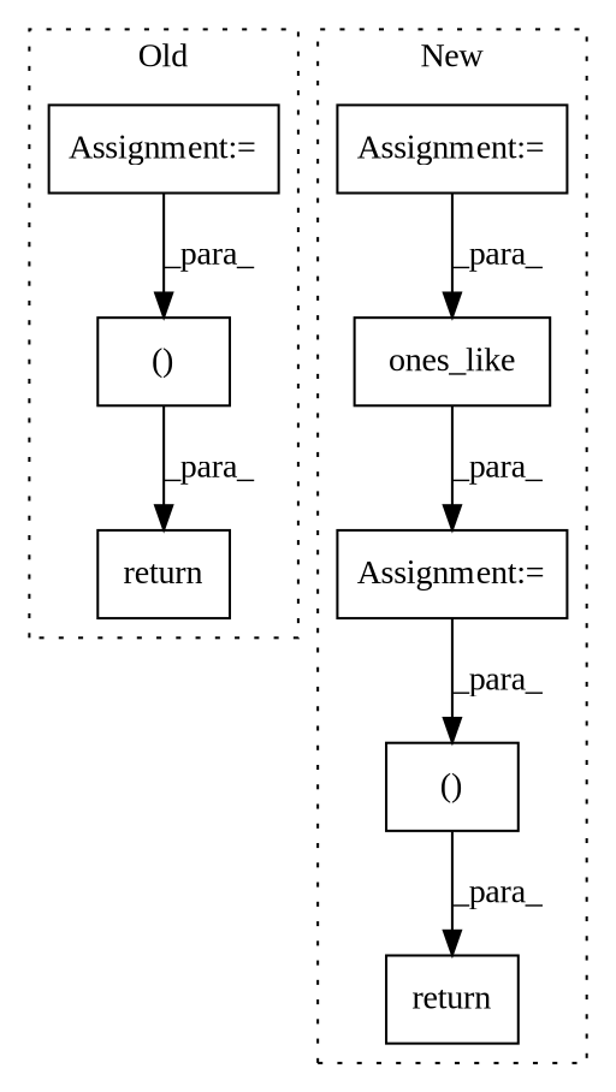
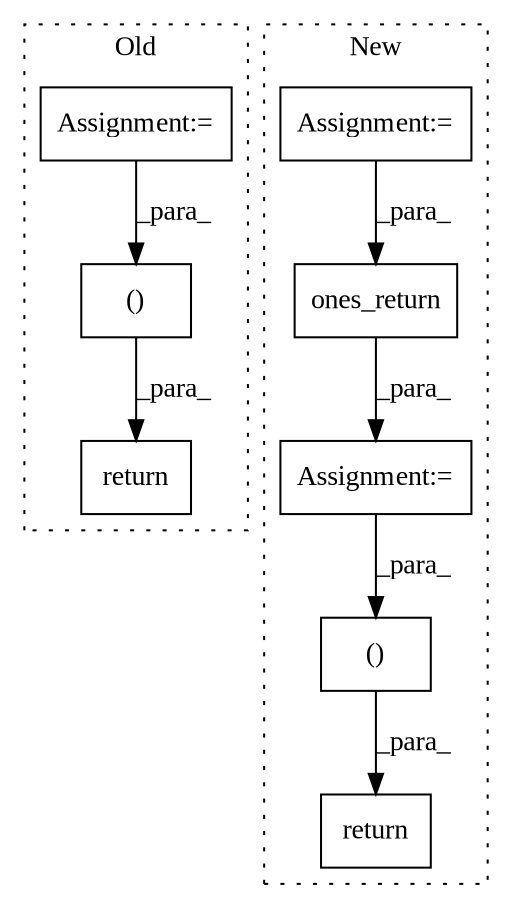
  digraph {
    fontname="Liberation Serif"
    node [a=7 l=12 shape=box fontname="Liberation Serif"]
    edge [fontname="Liberation Serif"]
    n1 [a=41 label=return s=3687]
    n2 [l=1 label="Assignment:=" s=2944]
    n3 [a=106 l=37 label="()" s=3699]
-   n4 [a=32 l="10,1" label=ones_like s="2532,2559"]
+   n4 [a=32 l="10,1" label=ones_return s="2532,2559"]
    n5 [a=41 label=return s=2628]
    n6 [l=1 label="Assignment:=" s=2525]
    n7 [l="53,2" label="Assignment:=" s="2181,2264"]
    n8 [a=106 l=27 label="()" s=2640]
    subgraph cluster_1 {
      label=Old
      style=dotted
      n1
      n2
      n3
    }
    subgraph cluster_2 {
      label=New
      style=dotted
      n4
      n5
      n6
      n7
      n8
    }
    n2 -> n3 [label=_para_]
    n3 -> n1 [label=_para_]
    n4 -> n6 [label=_para_]
    n6 -> n8 [label=_para_]
    n7 -> n4 [label=_para_]
    n8 -> n5 [label=_para_]
  }
